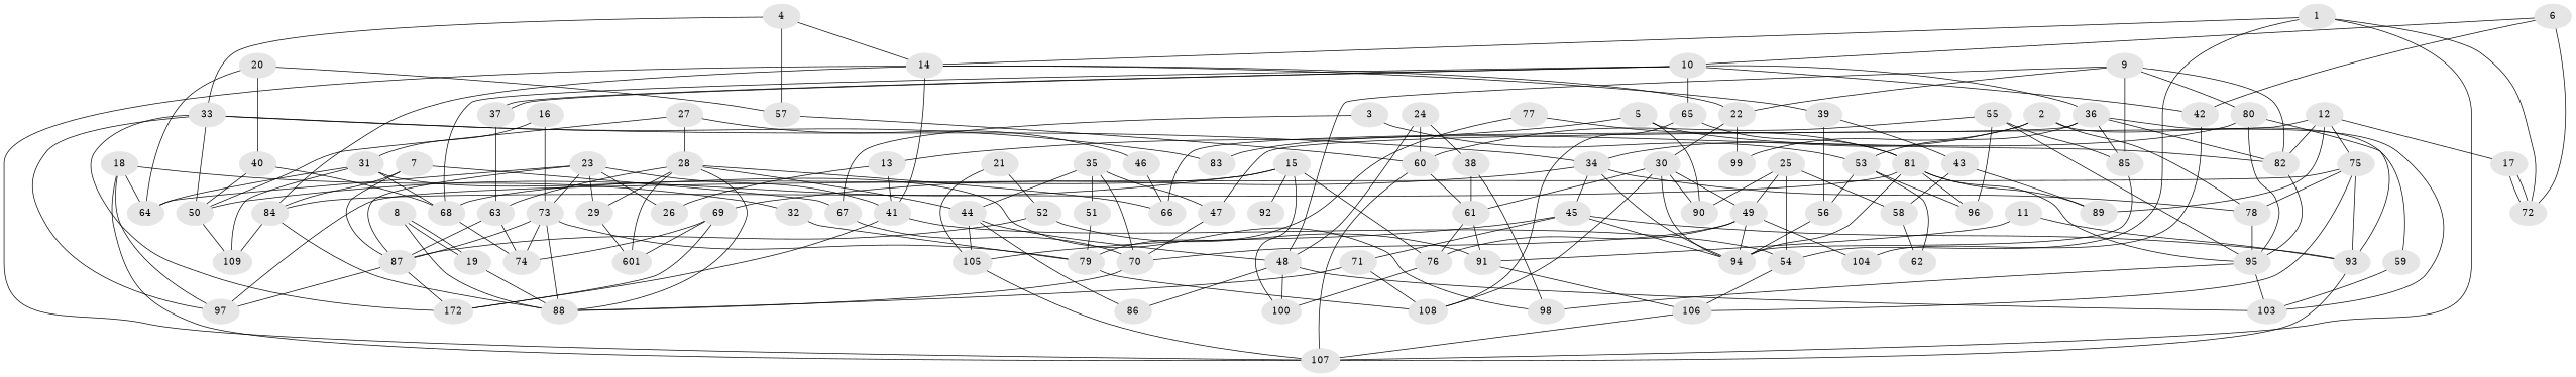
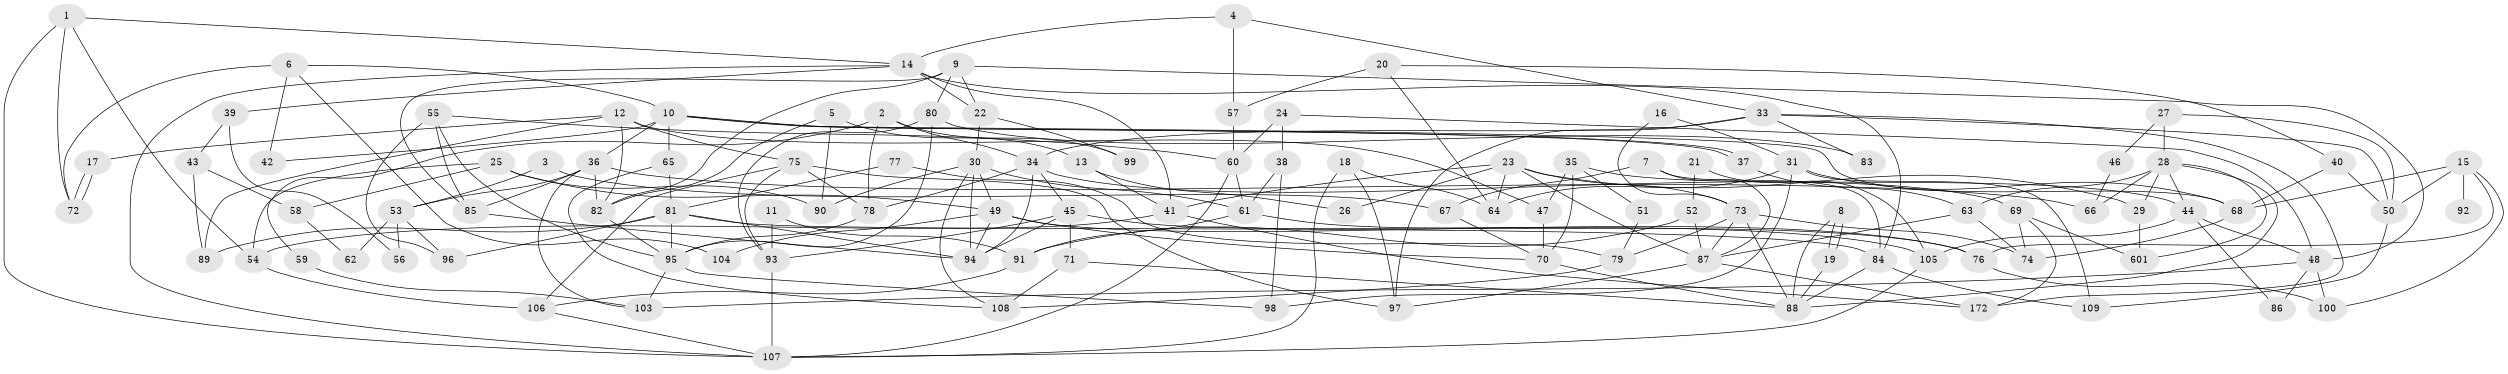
  graph {
    node [color=gray90 style=filled]
    1
    14
    54
    72
    107
    84
    22
    41
    39
    106
    2
    34
    59
    78
    99
    94
    45
    69
    103
    95
    3
    53
    67
    56
    62
    96
    70
    4
    33
    57
    50
    97
    83
    n34 [label=172]
    60
    5
    13
    82
    90
    26
    6
    10
    42
    104
    36
    37
    65
    68
    7
    87
    88
    109
    8
    19
    9
    48
    80
    85
    30
    100
    86
    93
    66
    63
    108
    81
    74
    11
    91
    12
    17
    47
    75
    89
    43
    15
    76
    92
    16
    31
    73
    64
    98
    79
    18
-   32
    20
    40
    21
    52
    105
    49
    61
    23
    29
    n96 [label=601]
    24
    38
    25
    58
    27
    28
    46
    44
    71
    35
    51
    55
    77
    1 -- 14
    1 -- 54
    1 -- 72
    1 -- 107
    14 -- 107
    14 -- 84
    14 -- 22
    14 -- 41
    14 -- 39
    54 -- 106
    84 -- 88
    84 -- 109
    22 -- 99
    22 -- 30
    41 -- 54
    41 -- n34
    39 -- 56
    39 -- 43
    106 -- 107
    2 -- 34
    2 -- 59
    2 -- 78
    2 -- 99
    34 -- 78
    34 -- 94
    34 -- 45
    34 -- 69
    59 -- 103
    78 -- 95
    45 -- 94
    45 -- 93
    45 -- 105
    45 -- 71
    69 -- n34
    69 -- 74
    69 -- n96
    95 -- 103
    95 -- 98
    3 -- 53
    3 -- 67
    53 -- 56
    53 -- 62
    53 -- 96
    67 -- 70
-   56 -- 94
    70 -- 88
    4 -- 14
    4 -- 33
    4 -- 57
    33 -- 34
    33 -- 50
    33 -- 97
    33 -- 83
    33 -- n34
    57 -- 60
    50 -- 109
    60 -- 107
    60 -- 61
    5 -- 13
    5 -- 82
    5 -- 90
    13 -- 41
    13 -- 26
    82 -- 95
    6 -- 72
    6 -- 10
    6 -- 42
-   42 -- 104
+   6 -- 104
    10 -- 42
    10 -- 36
    10 -- 37
    10 -- 37
    10 -- 65
    10 -- 68
    36 -- 103
    36 -- 53
    36 -- 82
    36 -- 85
    36 -- 66
    37 -- 63
    65 -- 108
    65 -- 81
    68 -- 74
    7 -- 84
    7 -- 67
    7 -- 87
    87 -- 97
    87 -- n34
    8 -- 88
    8 -- 19
    8 -- 19
    19 -- 88
    9 -- 22
    9 -- 82
    9 -- 48
    9 -- 80
    9 -- 85
    48 -- 103
    48 -- 100
    48 -- 86
    80 -- 95
    80 -- 83
    80 -- 93
    85 -- 94
    30 -- 94
    30 -- 90
    30 -- 108
    30 -- 49
    30 -- 61
    93 -- 107
    63 -- 87
    63 -- 74
    81 -- 84
    81 -- 94
    81 -- 95
    81 -- 96
    81 -- 89
    11 -- 93
    11 -- 91
    91 -- 106
    12 -- 82
    12 -- 17
    12 -- 47
    12 -- 75
    12 -- 89
    17 -- 72
    17 -- 72
    47 -- 70
    75 -- 106
    75 -- 78
    75 -- 97
    75 -- 93
    43 -- 89
    43 -- 58
    15 -- 50
    15 -- 68
    15 -- 100
    15 -- 76
    15 -- 92
    76 -- 100
    16 -- 31
    16 -- 73
    31 -- 68
    31 -- 109
    31 -- 64
    31 -- 98
    73 -- 87
    73 -- 88
    73 -- 74
    73 -- 79
    79 -- 108
    18 -- 107
    18 -- 97
    18 -- 64
-   18 -- 32
-   32 -- 79
    20 -- 57
    20 -- 64
    20 -- 40
    40 -- 50
    40 -- 68
    21 -- 52
    21 -- 105
    52 -- 87
    52 -- 91
    105 -- 107
    49 -- 94
    49 -- 70
    49 -- 104
    49 -- 76
    61 -- 91
    61 -- 76
    23 -- 41
    23 -- 26
    23 -- 87
    23 -- 73
    23 -- 64
    23 -- 29
    29 -- n96
    24 -- 60
    24 -- 48
    24 -- 38
    38 -- 98
    38 -- 61
    25 -- 54
    25 -- 90
    25 -- 49
    25 -- 58
    58 -- 62
    27 -- 50
    27 -- 28
    27 -- 46
    28 -- 88
    28 -- 66
    28 -- 63
    28 -- 29
    28 -- n96
    28 -- 44
    46 -- 66
    44 -- 48
    44 -- 86
    44 -- 105
    71 -- 88
    71 -- 108
    35 -- 70
    35 -- 47
    35 -- 44
    35 -- 51
    51 -- 79
    55 -- 95
    55 -- 96
    55 -- 60
    55 -- 85
    77 -- 81
    77 -- 79
  }
